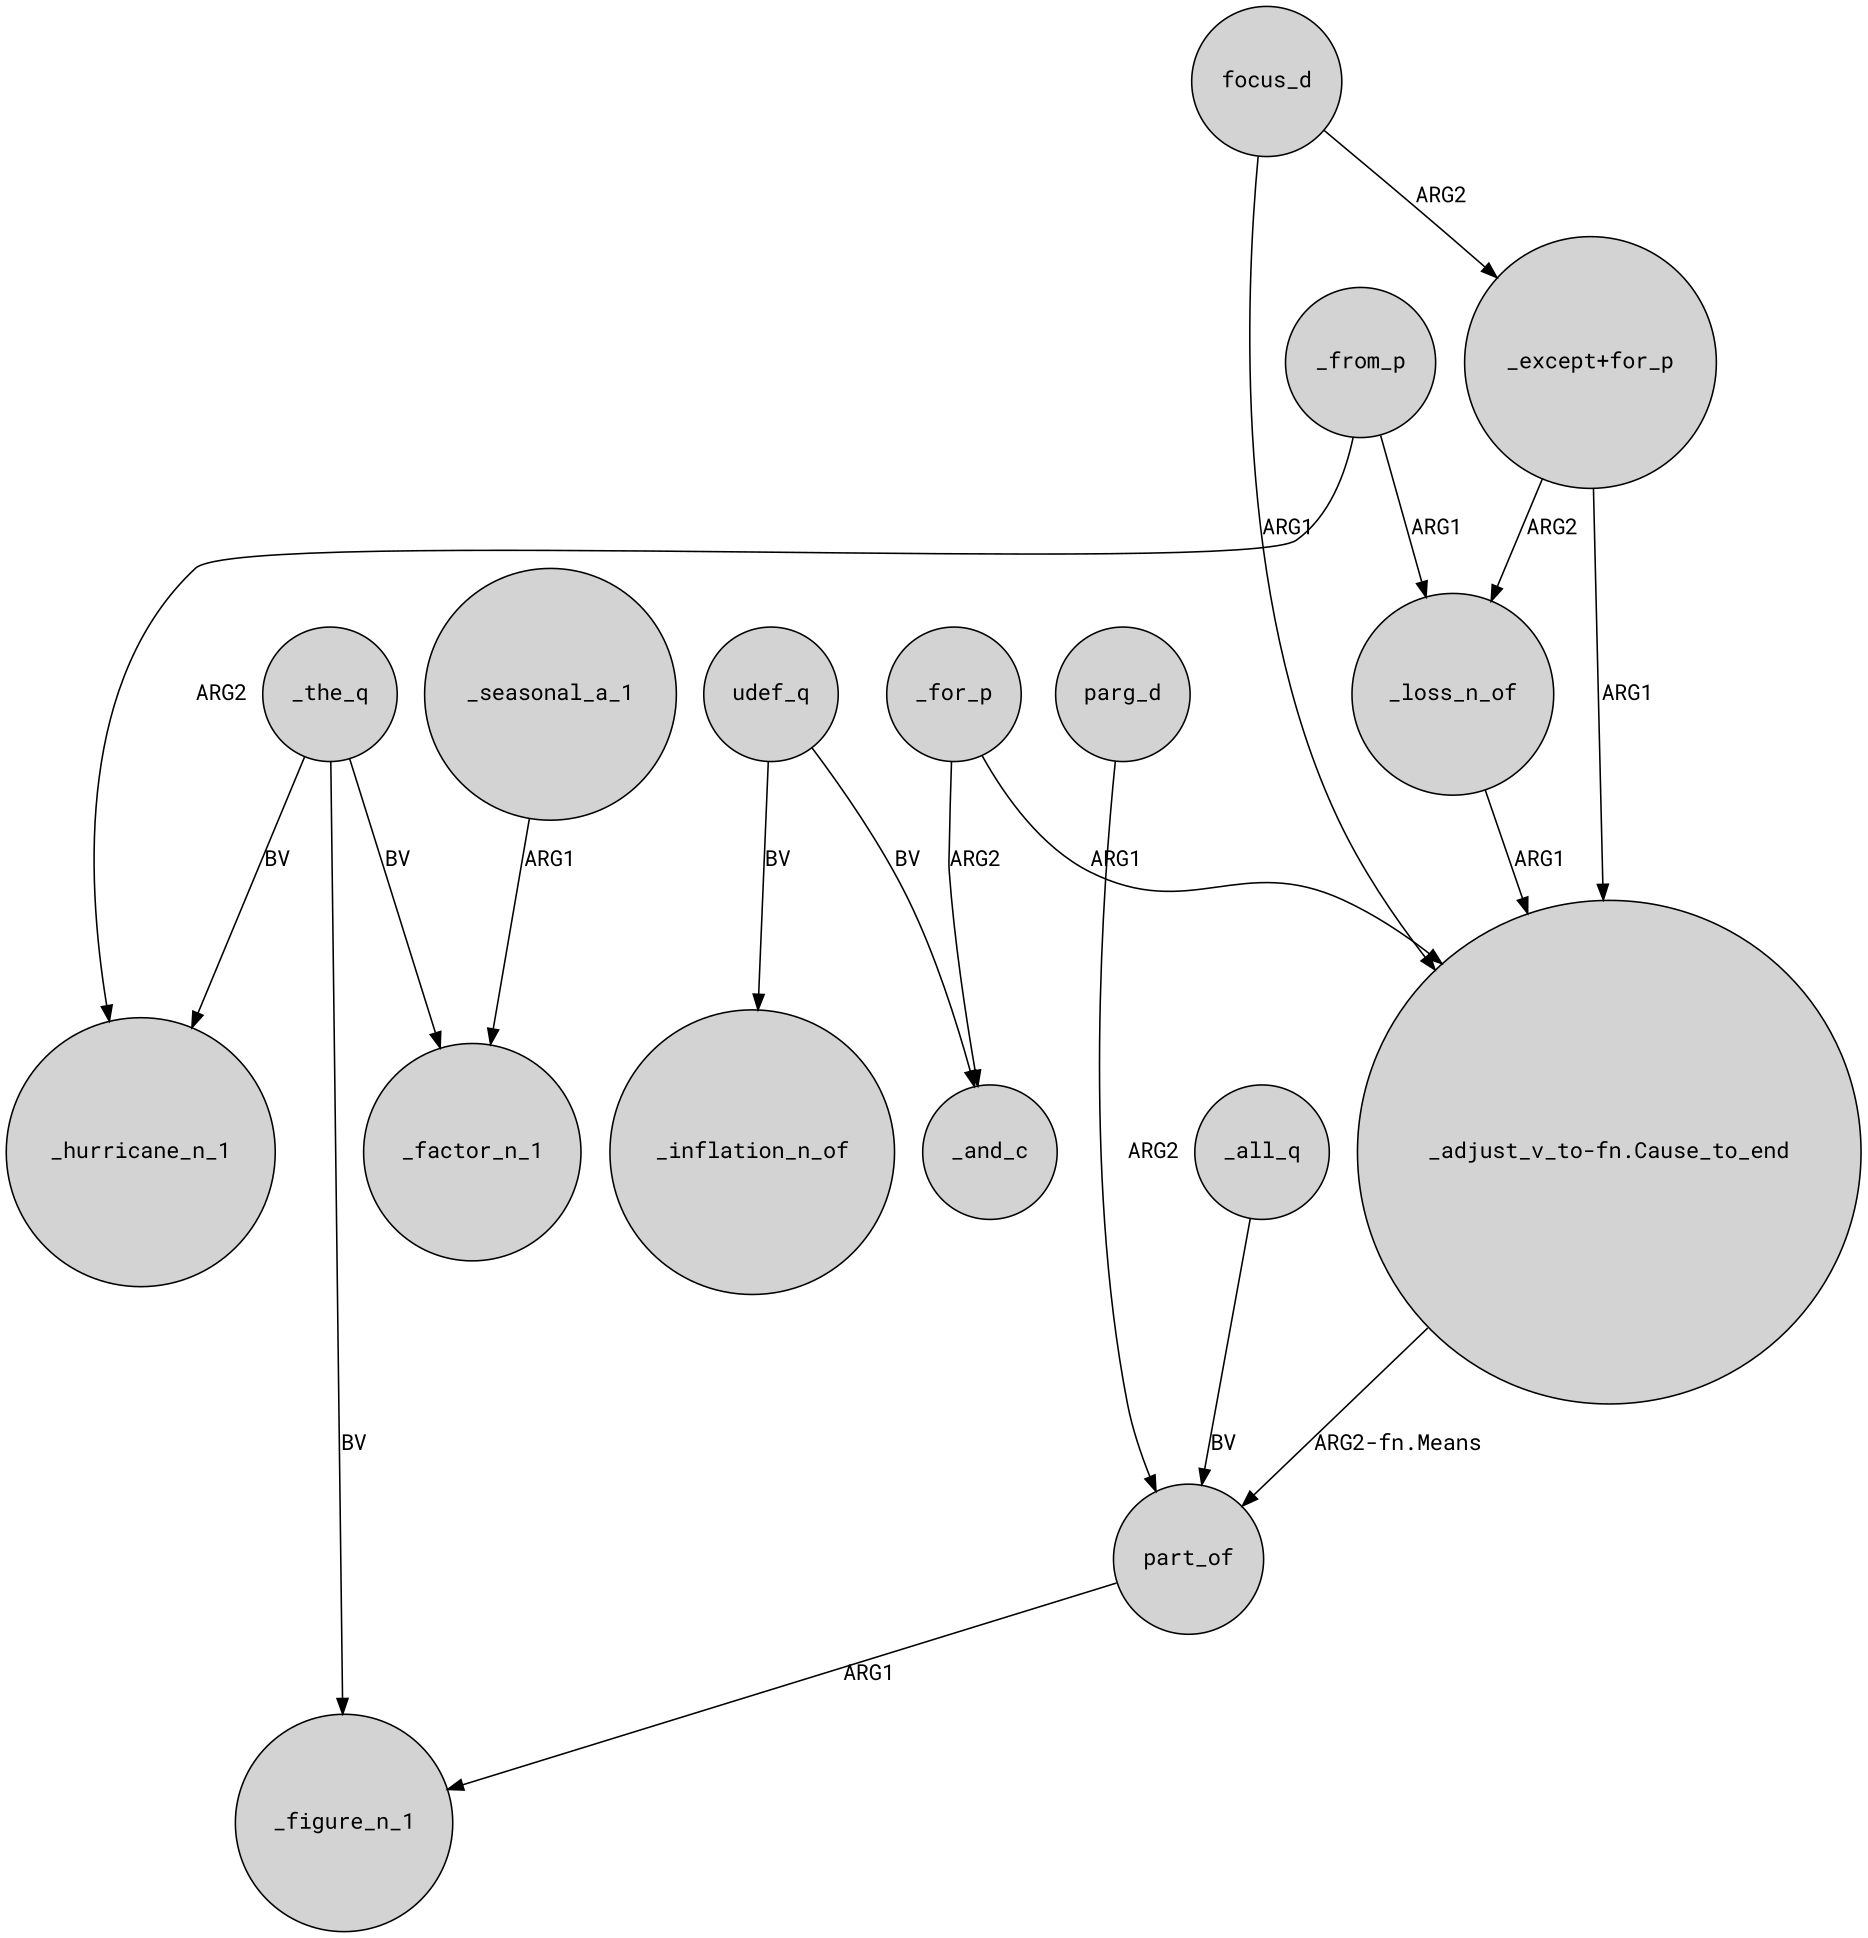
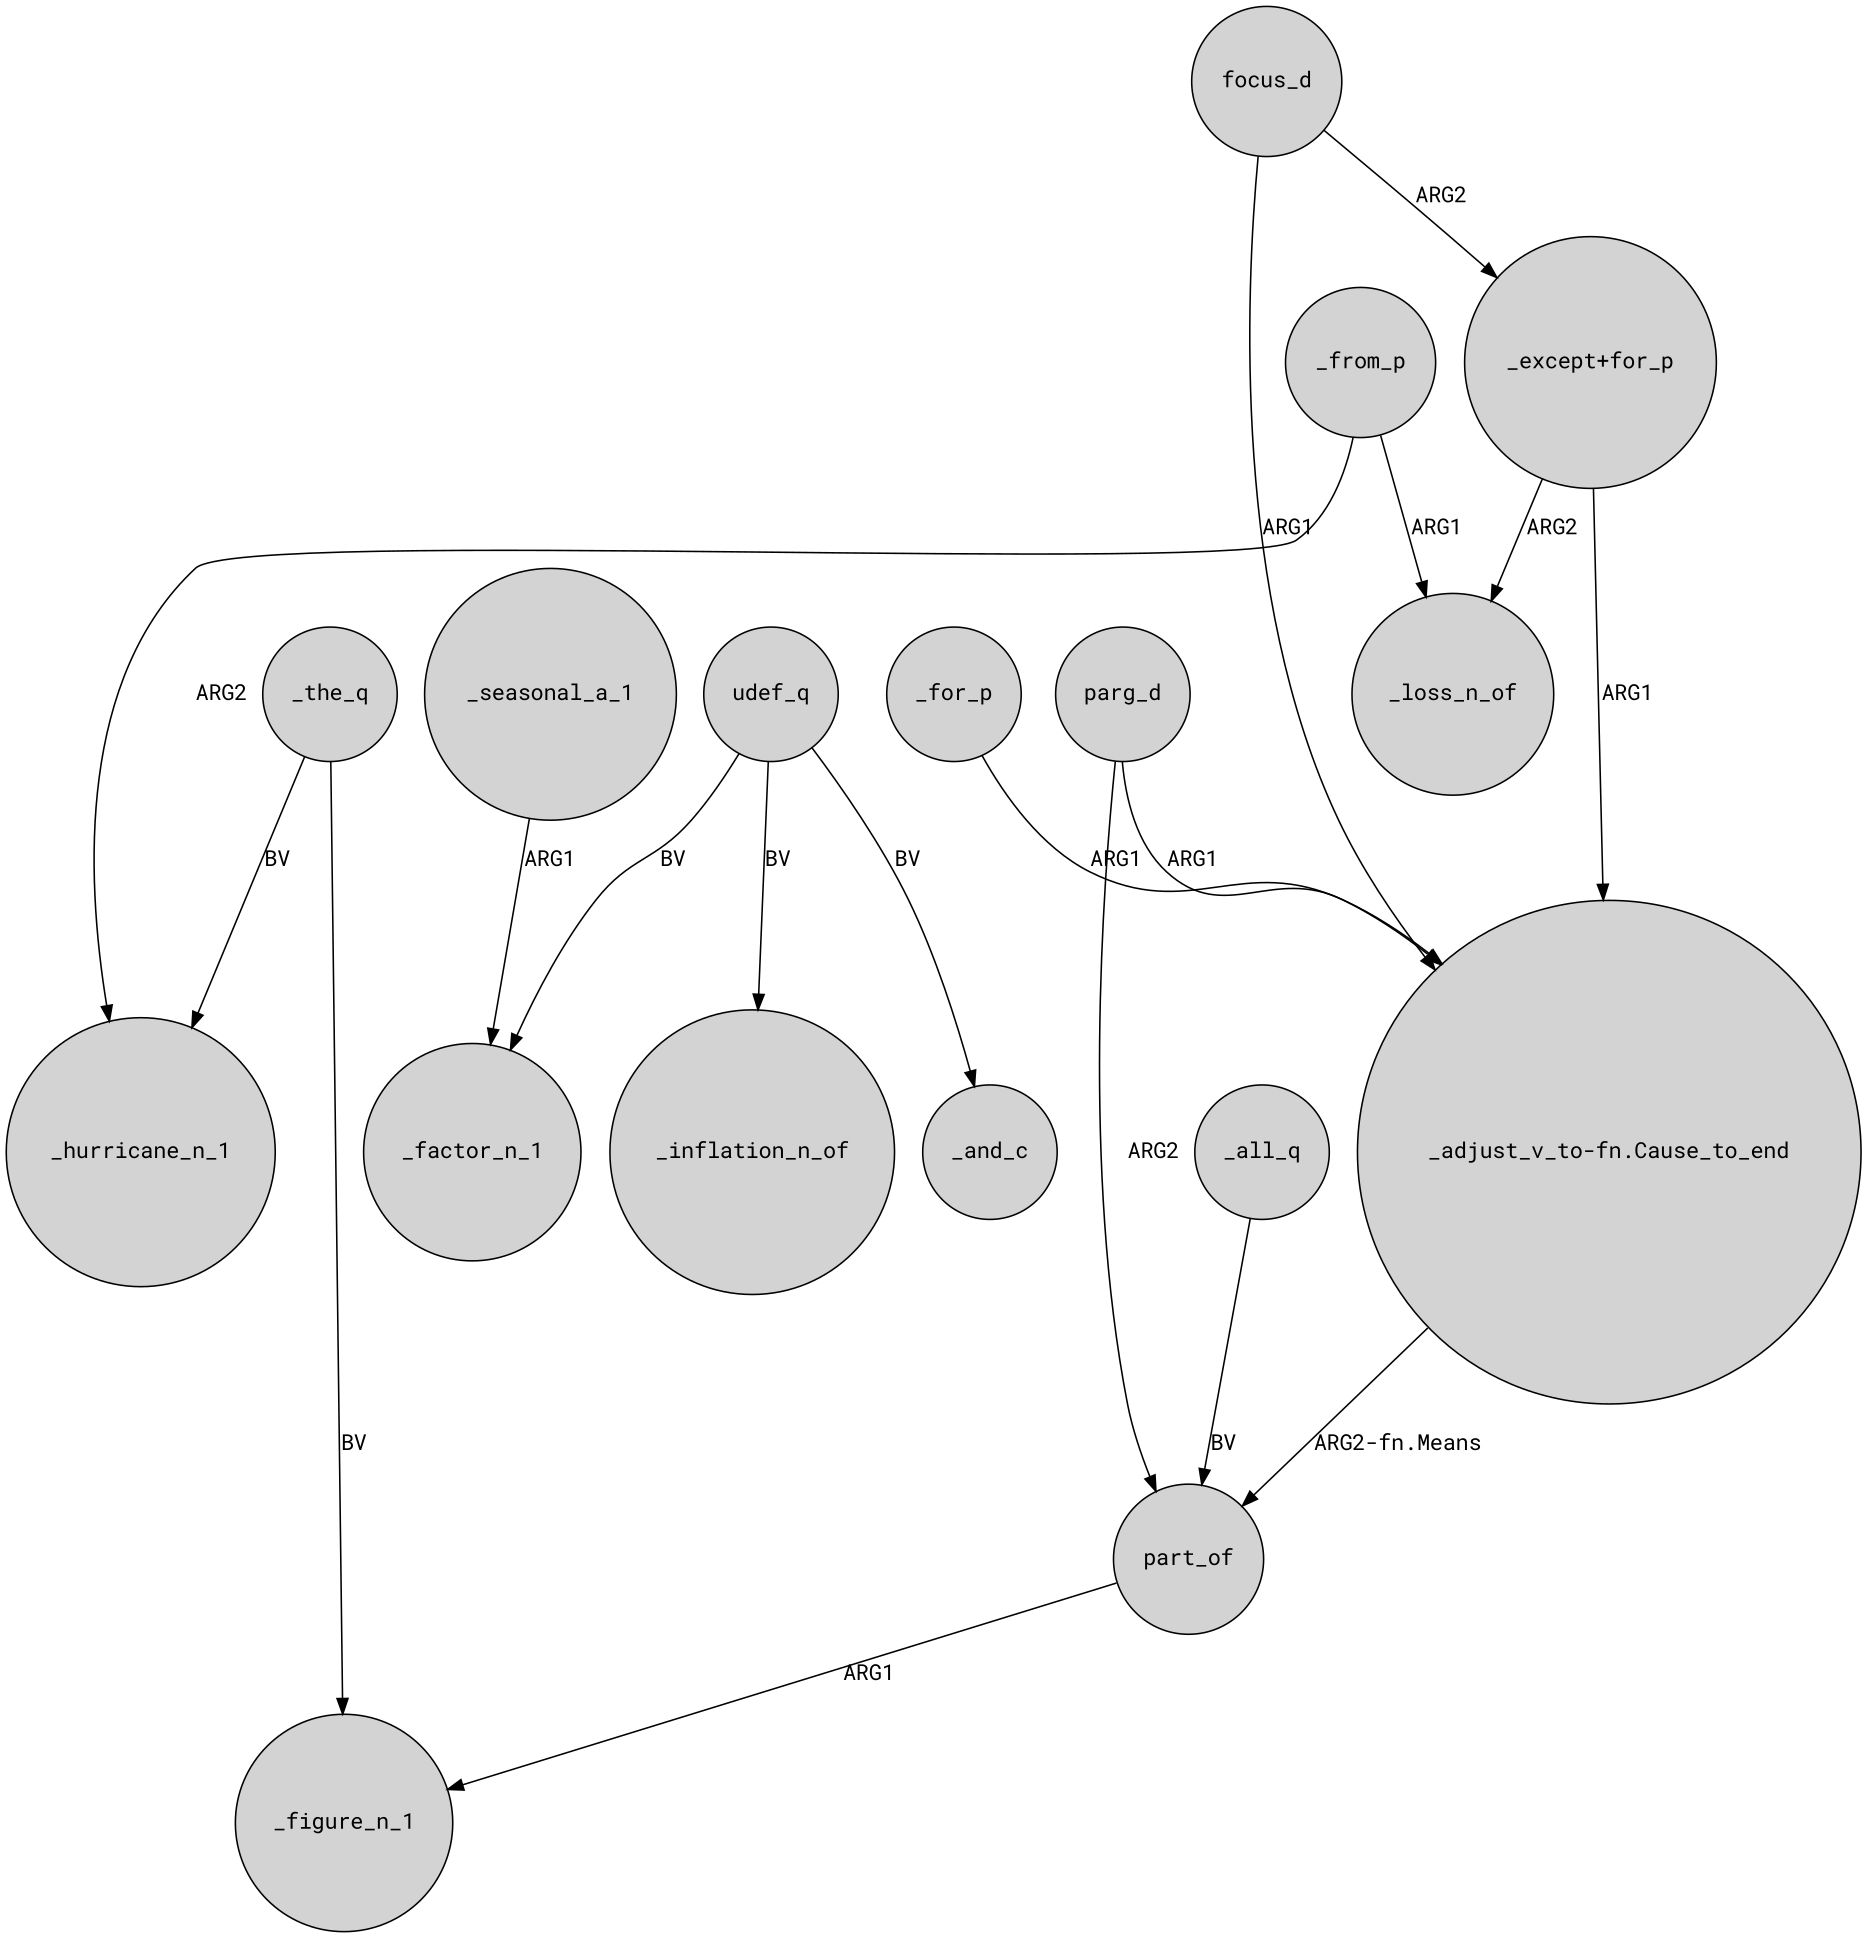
  digraph {
    fontname="Roboto Mono"
    node [fontname="Roboto Mono" shape=circle style=filled]
    edge [fontname="Roboto Mono"]
    focus_d
    "_except+for_p"
    "_adjust_v_to-fn.Cause_to_end"
    _loss_n_of
    part_of
    _for_p
    _and_c
    _figure_n_1
    _the_q
    _hurricane_n_1
    _from_p
    parg_d
    udef_q
    _inflation_n_of
    _factor_n_1
    _all_q
    _seasonal_a_1
    focus_d -> "_except+for_p" [label=ARG2]
    focus_d -> "_adjust_v_to-fn.Cause_to_end" [label=ARG1]
    "_except+for_p" -> "_adjust_v_to-fn.Cause_to_end" [label=ARG1]
    "_except+for_p" -> _loss_n_of [label=ARG2]
    "_adjust_v_to-fn.Cause_to_end" -> part_of [label="ARG2-fn.Means"]
    part_of -> _figure_n_1 [label=ARG1]
    _for_p -> "_adjust_v_to-fn.Cause_to_end" [label=ARG1]
-   _for_p -> _and_c [label=ARG2]
    _the_q -> _figure_n_1 [label=BV]
    _the_q -> _hurricane_n_1 [label=BV]
    _from_p -> _loss_n_of [label=ARG1]
    _from_p -> _hurricane_n_1 [label=ARG2]
-   _loss_n_of -> "_adjust_v_to-fn.Cause_to_end" [label=ARG1]
+   parg_d -> "_adjust_v_to-fn.Cause_to_end" [label=ARG1]
    parg_d -> part_of [label=ARG2]
    udef_q -> _and_c [label=BV]
    udef_q -> _inflation_n_of [label=BV]
-   _the_q -> _factor_n_1 [label=BV]
+   udef_q -> _factor_n_1 [label=BV]
    _all_q -> part_of [label=BV]
    _seasonal_a_1 -> _factor_n_1 [label=ARG1]
  }
